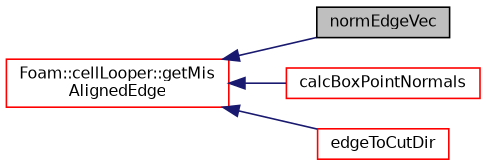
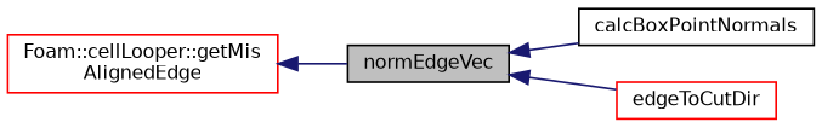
  digraph {
    rankdir=LR
    node [color=black fontname=Helvetica fontsize=10 shape=record]
    edge [color=midnightblue dir=back fontname=Helvetica fontsize=10 labelfontname=Helvetica labelfontsize=10 style=solid]
    n1 [fillcolor=grey75 fontcolor=black height=0.2 label=normEdgeVec style=filled width=0.4]
-   n2 [color=red height=0.2 label=calcBoxPointNormals width=0.4]
+   n2 [height=0.2 label=calcBoxPointNormals width=0.4]
    n3 [color=red height=0.2 label=edgeToCutDir width=0.4]
    n4 [color=red height=0.2 label="Foam::cellLooper::getMis\lAlignedEdge" width=0.4]
-   n4 -> n2
-   n4 -> n3
+   n1 -> n2
+   n1 -> n3
    n4 -> n1
  }
